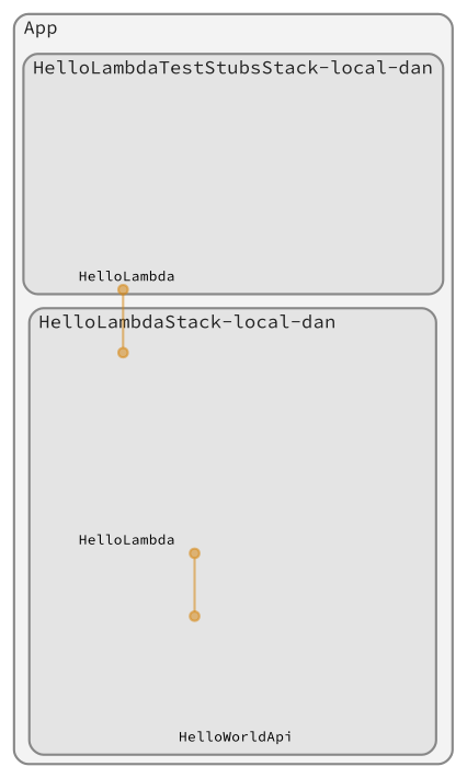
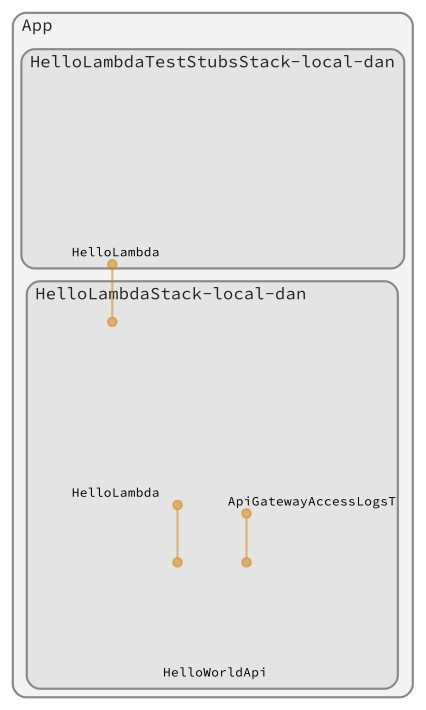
  digraph {
    compound=true
    fontcolor="#222222"
    fontname="Source Code Pro"
    fontsize=15
    nodesep=0.60
    rankdir=BT
    ranksep=0.75
    splines=ortho
    node [fixedsize=true fontname="Source Code Pro" fontsize=12 labelloc=b margin=8 penwidth=0 shape="node" style=rounded]
    edge [arrowhead=dot arrowtail=dot color="#D5871488" dir=both penwidth=2 fontname="Source Code Pro"]
    n1 [height=2.266 label=" HelloLambda" width=2]
    n2 [height=2.266 label=" HelloLambda" width=2]
+   n3 [height=2.4819999999999998 label="\nApiGatewayAccessLogsT" width=2]
    n4 [height=1.466 label=" HelloWorldApi" width=1.2]
    subgraph sub_1 {
      subgraph cluster_2 {
        fillcolor="#f3f3f3"
        fontsize=16
        label=App
        labeljust=l
        labelloc=b
        pencolor="#888888"
        penwidth=2
        style="filled,rounded"
        subgraph cluster_3 {
          fillcolor="#e4e4e4"
          fontsize=16
          label="HelloLambdaStack-local-dan"
          labeljust=l
          labelloc=b
          pencolor="#888888"
          penwidth=2
          style="filled,rounded"
          n2
+         n3
          n4
        }
        subgraph cluster_4 {
          fillcolor="#e4e4e4"
          fontsize=16
          label="HelloLambdaTestStubsStack-local-dan"
          labeljust=l
          labelloc=b
          pencolor="#888888"
          penwidth=2
          style="filled,rounded"
          n1
        }
      }
    }
    n2 -> n1
    n4 -> n2
+   n4 -> n3
  }
